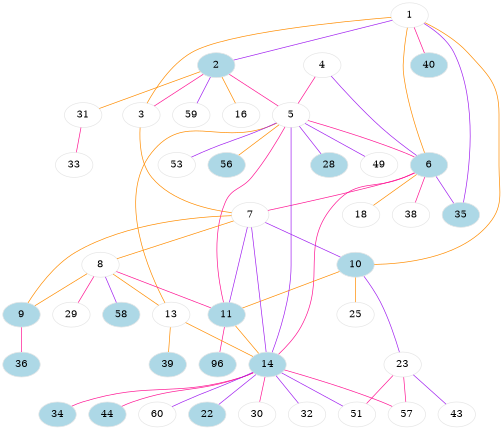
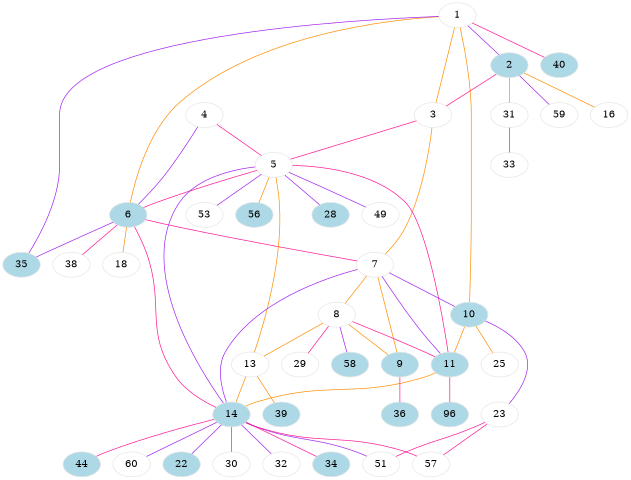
  graph {
    node [color=gray90 fillcolor=white style=filled]
    edge [color=deeppink]
    1 [super="+19"]
    2 [fillcolor=lightblue super="+48"]
    3 [super="+24"]
    6 [fillcolor=lightblue super="+37"]
    10 [fillcolor=lightblue super="+12"]
    35 [fillcolor=lightblue]
    40 [fillcolor=lightblue]
    5 [super="+15"]
    16
    31
    59
    7 [super="+55"]
    14 [fillcolor=lightblue super="+45"]
    18 [super="+26"]
    38
    11 [fillcolor=lightblue super="+21"]
    23 [super="+47"]
    25 [super="+41"]
    13 [super="+27"]
    28 [fillcolor=lightblue]
    49
    53
    56 [fillcolor=lightblue]
    33 [super="+42"]
    8 [super="+17"]
    9 [fillcolor=lightblue super="+54"]
    4
    n28 [fillcolor=lightblue label=96]
    39 [fillcolor=lightblue]
    22 [fillcolor=lightblue]
    30
    32
    34 [fillcolor=lightblue]
    44 [fillcolor=lightblue]
    51
    60
    57
    29
    58 [fillcolor=lightblue]
    36 [fillcolor=lightblue]
-   43 [super="+50"]
    1 -- 2 [color=purple]
    1 -- 3 [color=darkorange]
    1 -- 6 [color=darkorange]
    1 -- 10 [color=darkorange]
    1 -- 35 [color=purple]
    1 -- 40
    2 -- 3
-   2 -- 5
+   3 -- 5
    2 -- 16 [color=darkorange]
    2 -- 31 [color=darkorange]
    2 -- 59 [color=purple]
    3 -- 7 [color=darkorange]
    6 -- 35 [color=purple]
    6 -- 7
    6 -- 14
    6 -- 18 [color=darkorange]
    6 -- 38
    10 -- 11 [color=darkorange weight=2]
    10 -- 23 [color=purple]
    10 -- 25 [color=darkorange]
    5 -- 6
    5 -- 14 [color=purple]
    5 -- 11
    5 -- 13 [color=darkorange]
    5 -- 28 [color=purple]
    5 -- 49 [color=purple]
    5 -- 53 [color=purple]
    5 -- 56 [color=darkorange]
    31 -- 33
    7 -- 10 [color=purple]
    7 -- 14 [color=purple]
    7 -- 11 [color=purple]
    7 -- 8 [color=darkorange]
    7 -- 9 [color=darkorange]
    14 -- 22 [color=purple]
    14 -- 30
    14 -- 32 [color=purple]
    14 -- 34
    14 -- 44
    14 -- 51 [color=purple]
    14 -- 60 [color=purple]
    14 -- 57 [weight=2]
    11 -- 14 [color=darkorange]
    11 -- n28
    23 -- 51
    23 -- 57
-   23 -- 43 [color=purple]
    13 -- 14 [color=darkorange]
    13 -- 39 [color=darkorange]
    8 -- 11
    8 -- 13 [color=darkorange]
    8 -- 9 [color=darkorange]
    8 -- 29
    8 -- 58 [color=purple]
    9 -- 36
    4 -- 6 [color=purple]
    4 -- 5
  }
